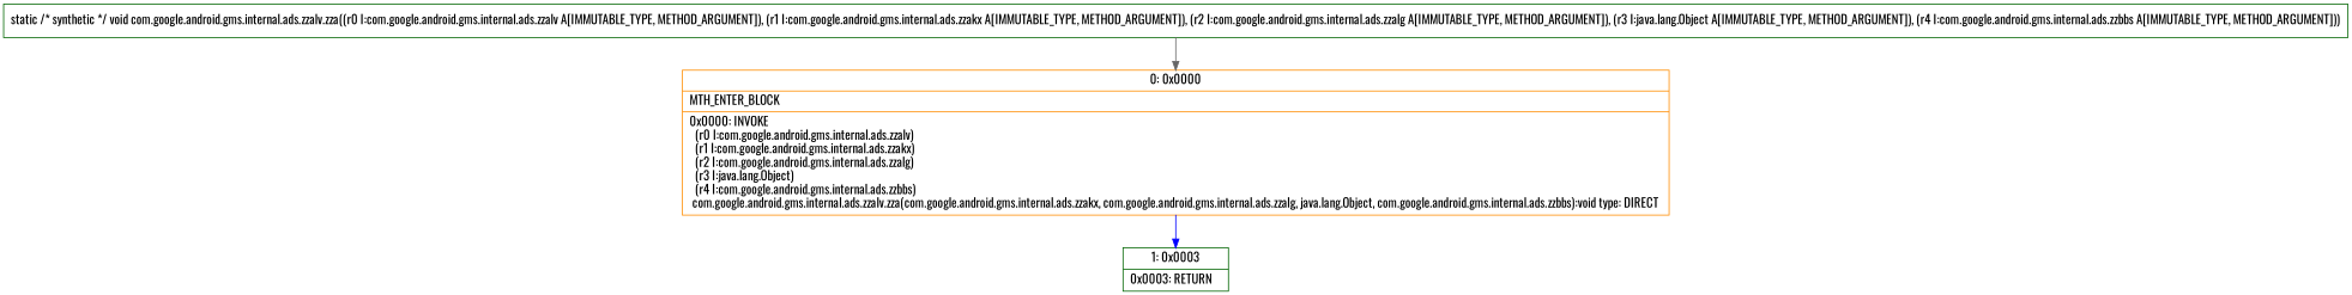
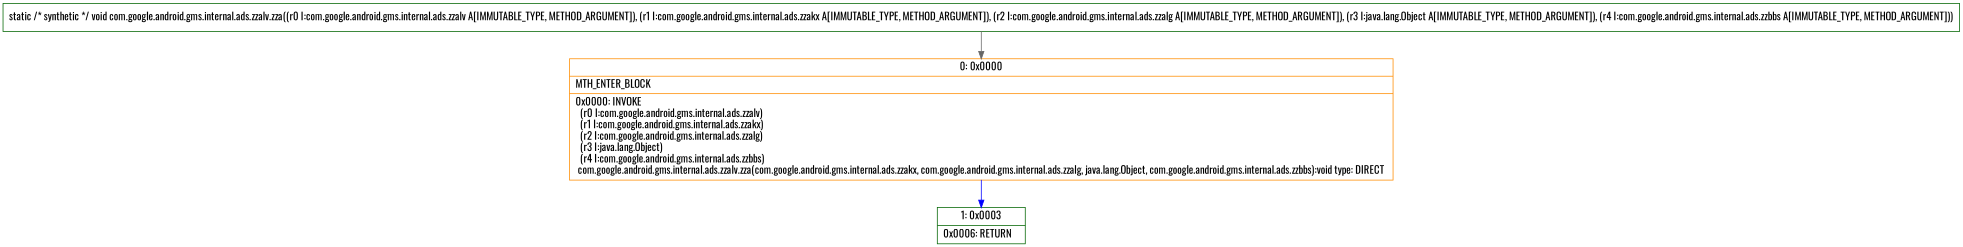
  digraph {
    fontname=Oswald
    node [shape=record color=darkgreen fontname=Oswald]
    edge [fontname=Oswald]
    n1 [label="{0\:\ 0x0000|MTH_ENTER_BLOCK\l|0x0000: INVOKE  \l  (r0 I:com.google.android.gms.internal.ads.zzalv)\l  (r1 I:com.google.android.gms.internal.ads.zzakx)\l  (r2 I:com.google.android.gms.internal.ads.zzalg)\l  (r3 I:java.lang.Object)\l  (r4 I:com.google.android.gms.internal.ads.zzbbs)\l com.google.android.gms.internal.ads.zzalv.zza(com.google.android.gms.internal.ads.zzakx, com.google.android.gms.internal.ads.zzalg, java.lang.Object, com.google.android.gms.internal.ads.zzbbs):void type: DIRECT \l}" color=darkorange]
-   n2 [label="{1\:\ 0x0003|0x0003: RETURN   \l}"]
+   n2 [label="{1\:\ 0x0003|0x0006: RETURN   \l}"]
    n3 [label="{static \/* synthetic *\/ void com.google.android.gms.internal.ads.zzalv.zza((r0 I:com.google.android.gms.internal.ads.zzalv A[IMMUTABLE_TYPE, METHOD_ARGUMENT]), (r1 I:com.google.android.gms.internal.ads.zzakx A[IMMUTABLE_TYPE, METHOD_ARGUMENT]), (r2 I:com.google.android.gms.internal.ads.zzalg A[IMMUTABLE_TYPE, METHOD_ARGUMENT]), (r3 I:java.lang.Object A[IMMUTABLE_TYPE, METHOD_ARGUMENT]), (r4 I:com.google.android.gms.internal.ads.zzbbs A[IMMUTABLE_TYPE, METHOD_ARGUMENT])) }"]
    n1 -> n2 [color=blue]
    n3 -> n1 [color=gray40]
  }
